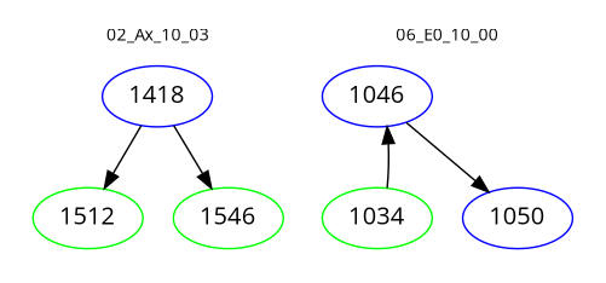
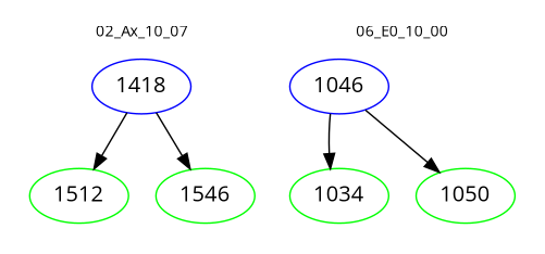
  digraph {
    fontname="Open Sans"
    node [color=green fontname="Open Sans"]
    edge [color=black fontname="Open Sans"]
    n1 [color=blue label=1418]
    n2 [label=1512]
    n3 [label=1546]
    n4 [color=blue label=1046]
    n5 [label=1034]
-   n6 [color=blue label=1050]
+   n6 [label=1050]
    subgraph cluster_1 {
      color=white
      fontsize=10
-     label="02_Ax_10_03"
+     label="02_Ax_10_07"
      n1
      n2
      n3
    }
    subgraph cluster_2 {
      color=white
      fontsize=10
      label="06_E0_10_00"
      n4
      n5
      n6
    }
    n1 -> n2
    n1 -> n3
-   n5 -> n4
+   n4 -> n5
    n4 -> n6
  }
